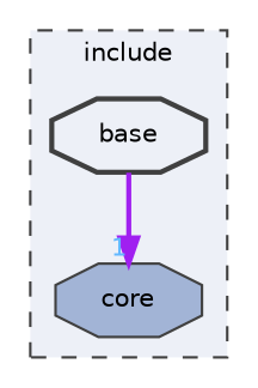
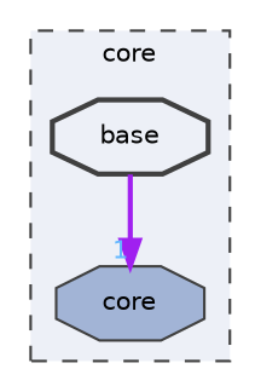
  digraph {
    compound=true
    node [color=grey25 fontname=Helvetica fontsize=10 shape=octagon]
    n1 [fillcolor="#a2b4d6" height=0.2 label=core style=filled width=0.4]
    n2 [fillcolor="#edf0f7" height=0.2 label=base style="filled,bold" width=0.4]
    subgraph cluster_1 {
      bgcolor="#edf0f7"
      fontname=Helvetica
      fontsize=10
-     label=include
+     label=core
      pencolor=grey25
      style="filled,dashed"
      n1
      n2
    }
    n2 -> n1 [color=purple fontcolor=steelblue1 fontname=Helvetica fontsize=10 headlabel=1 labeldistance=1.5 labelfontname=Helvetica labelfontsize=10 style=bold]
  }
